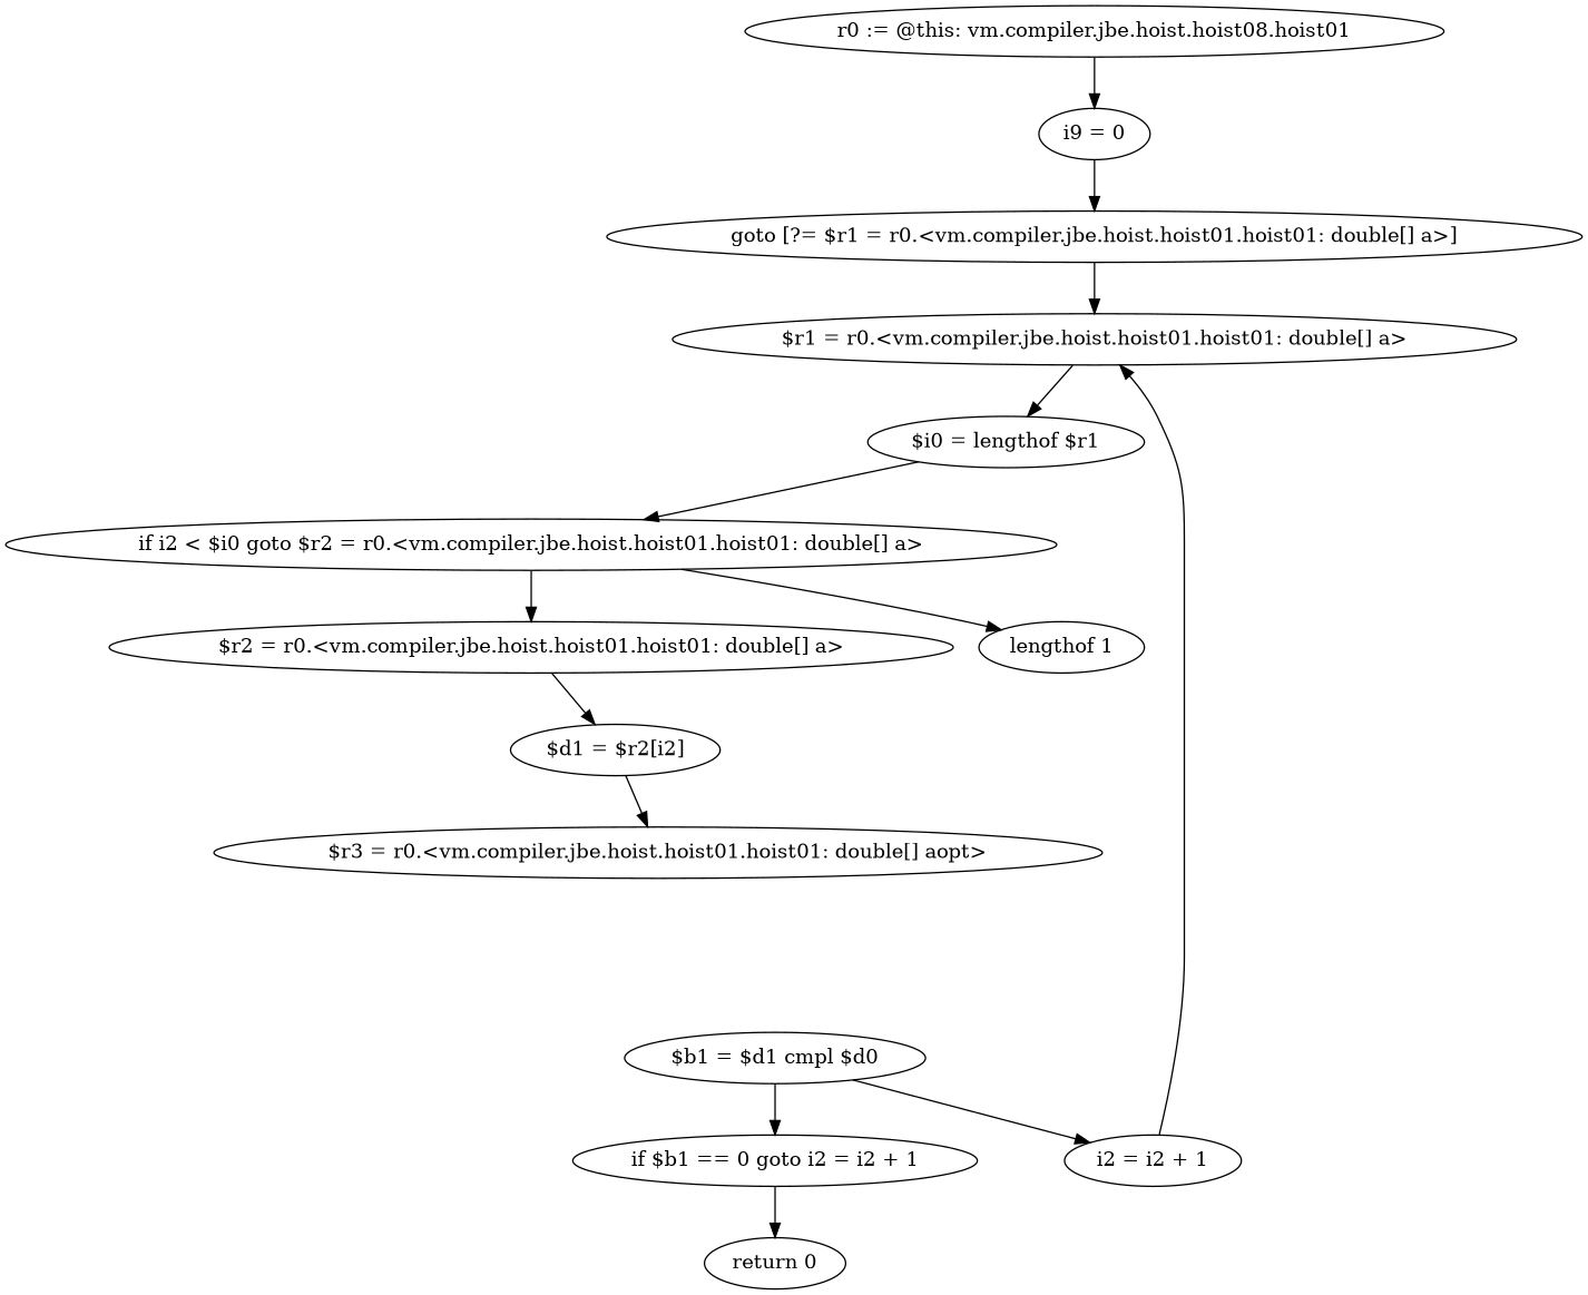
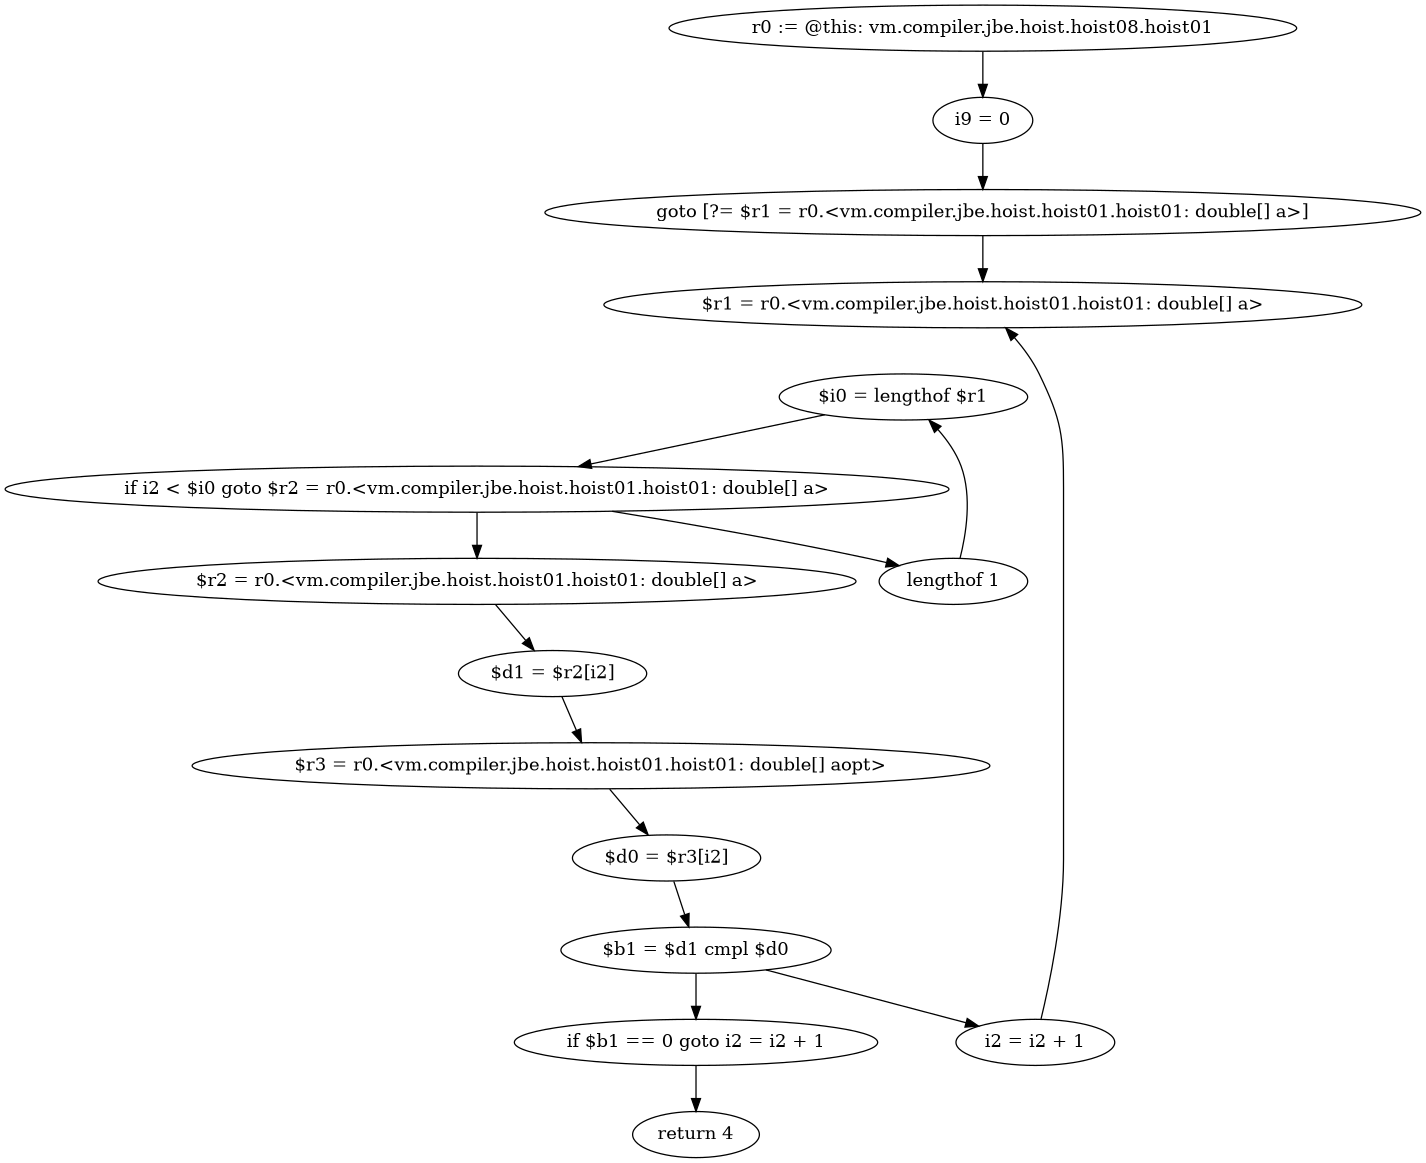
  digraph {
    n1 [label="r0 := @this: vm.compiler.jbe.hoist.hoist08.hoist01"]
    n2 [label="i9 = 0"]
    "goto [?= $r1 = r0.<vm.compiler.jbe.hoist.hoist01.hoist01: double[] a>]"
    "$r1 = r0.<vm.compiler.jbe.hoist.hoist01.hoist01: double[] a>"
    "$i0 = lengthof $r1"
    "$r2 = r0.<vm.compiler.jbe.hoist.hoist01.hoist01: double[] a>"
    "$d1 = $r2[i2]"
    "$r3 = r0.<vm.compiler.jbe.hoist.hoist01.hoist01: double[] aopt>"
+   "$d0 = $r3[i2]"
    "$b1 = $d1 cmpl $d0"
    "if $b1 == 0 goto i2 = i2 + 1"
    "i2 = i2 + 1"
-   "return 0"
+   "return 0" [label="return 4"]
    "if i2 < $i0 goto $r2 = r0.<vm.compiler.jbe.hoist.hoist01.hoist01: double[] a>"
    n15 [label="lengthof 1"]
    n1 -> n2
    n2 -> "goto [?= $r1 = r0.<vm.compiler.jbe.hoist.hoist01.hoist01: double[] a>]"
    "goto [?= $r1 = r0.<vm.compiler.jbe.hoist.hoist01.hoist01: double[] a>]" -> "$r1 = r0.<vm.compiler.jbe.hoist.hoist01.hoist01: double[] a>"
-   "$r1 = r0.<vm.compiler.jbe.hoist.hoist01.hoist01: double[] a>" -> "$i0 = lengthof $r1"
+   n15 -> "$i0 = lengthof $r1"
    "$i0 = lengthof $r1" -> "if i2 < $i0 goto $r2 = r0.<vm.compiler.jbe.hoist.hoist01.hoist01: double[] a>"
    "$r2 = r0.<vm.compiler.jbe.hoist.hoist01.hoist01: double[] a>" -> "$d1 = $r2[i2]"
    "$d1 = $r2[i2]" -> "$r3 = r0.<vm.compiler.jbe.hoist.hoist01.hoist01: double[] aopt>"
+   "$r3 = r0.<vm.compiler.jbe.hoist.hoist01.hoist01: double[] aopt>" -> "$d0 = $r3[i2]"
+   "$d0 = $r3[i2]" -> "$b1 = $d1 cmpl $d0"
    "$b1 = $d1 cmpl $d0" -> "if $b1 == 0 goto i2 = i2 + 1"
    "$b1 = $d1 cmpl $d0" -> "i2 = i2 + 1"
    "if $b1 == 0 goto i2 = i2 + 1" -> "return 0"
    "i2 = i2 + 1" -> "$r1 = r0.<vm.compiler.jbe.hoist.hoist01.hoist01: double[] a>"
    "if i2 < $i0 goto $r2 = r0.<vm.compiler.jbe.hoist.hoist01.hoist01: double[] a>" -> "$r2 = r0.<vm.compiler.jbe.hoist.hoist01.hoist01: double[] a>"
    "if i2 < $i0 goto $r2 = r0.<vm.compiler.jbe.hoist.hoist01.hoist01: double[] a>" -> n15
  }
